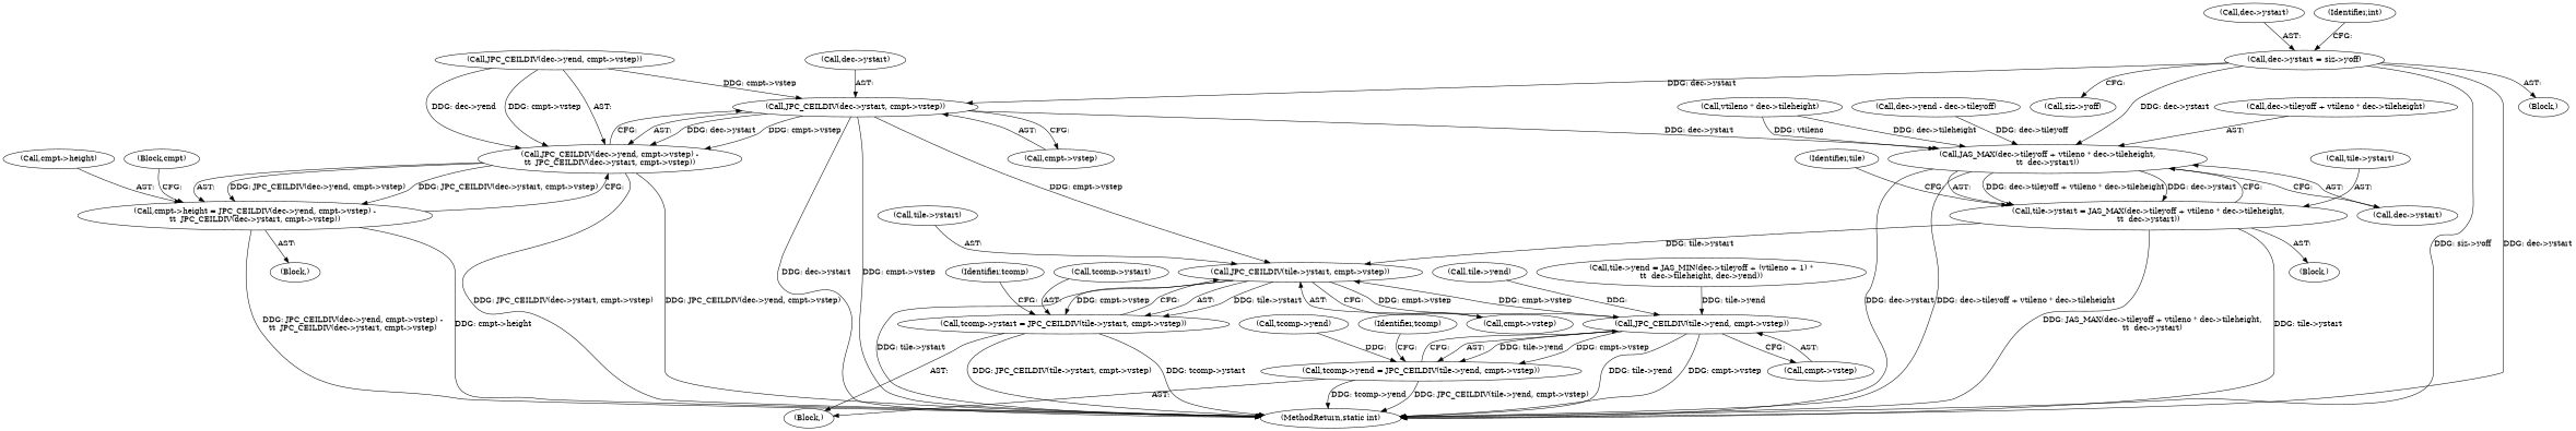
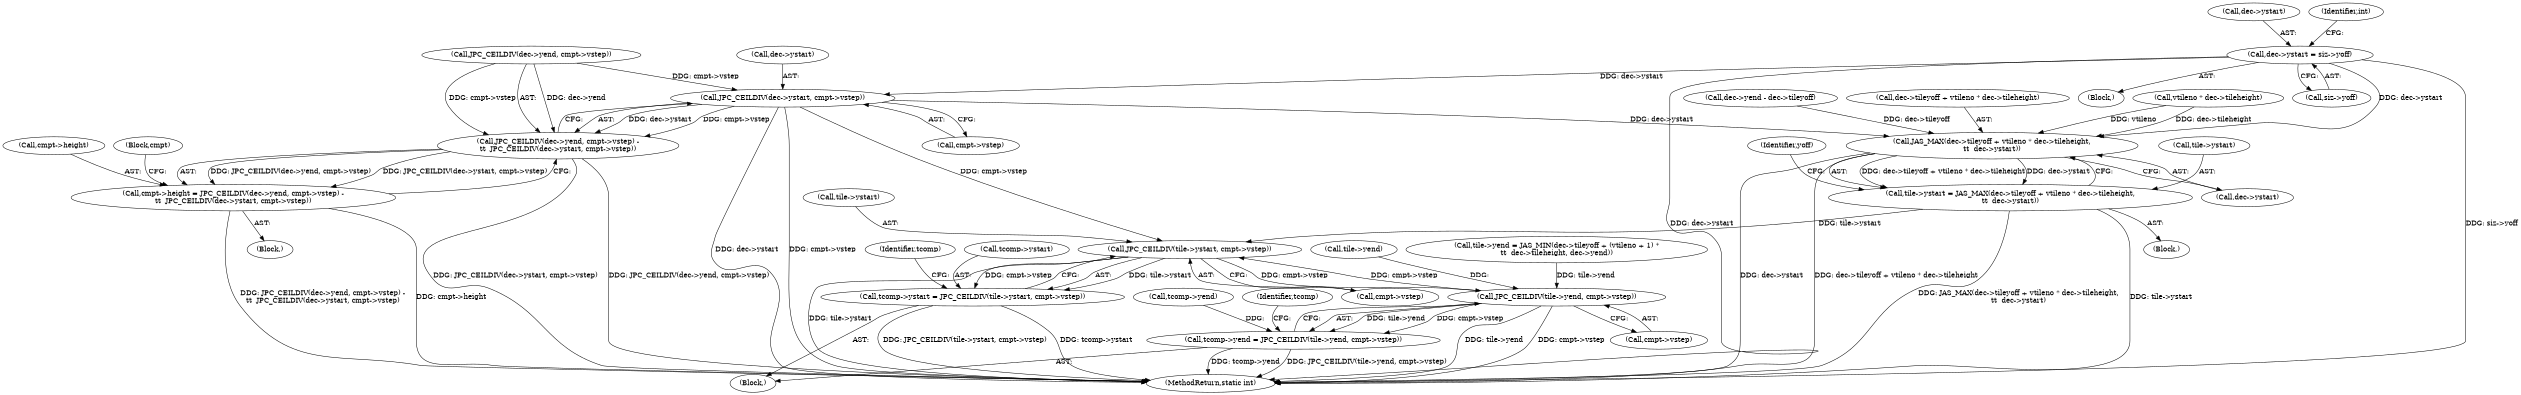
  digraph {
    n1 [label="(Call,dec->ystart = siz->yoff)"]
    n2 [label="(Call,JPC_CEILDIV(dec->ystart, cmpt->vstep))"]
    n3 [label="(Call,JAS_MAX(dec->tileyoff + vtileno * dec->tileheight,\n\t\t  dec->ystart))"]
    n4 [label="(Block,)"]
    n5 [label="(Call,siz->yoff)"]
    n6 [label="(MethodReturn,static int)"]
    n7 [label="(Call,JPC_CEILDIV(dec->yend, cmpt->vstep) -\n\t\t  JPC_CEILDIV(dec->ystart, cmpt->vstep))"]
    n8 [label="(Call,JPC_CEILDIV(tile->ystart, cmpt->vstep))"]
    n9 [label="(Call,cmpt->vstep)"]
    n10 [label="(Call,tile->ystart = JAS_MAX(dec->tileyoff + vtileno * dec->tileheight,\n\t\t  dec->ystart))"]
    n11 [label="(Call,dec->ystart)"]
    n12 [label="(Call,cmpt->height = JPC_CEILDIV(dec->yend, cmpt->vstep) -\n\t\t  JPC_CEILDIV(dec->ystart, cmpt->vstep))"]
    n13 [label="(Call,tcomp->ystart = JPC_CEILDIV(tile->ystart, cmpt->vstep))"]
    n14 [label="(Call,JPC_CEILDIV(tile->yend, cmpt->vstep))"]
    n15 [label="(Call,cmpt->vstep)"]
    n16 [label="(Block,)"]
    n17 [label="(Block,)"]
    n18 [label="(Block,)"]
    n19 [label="(Call,tcomp->yend = JPC_CEILDIV(tile->yend, cmpt->vstep))"]
    n20 [label="(Call,cmpt->vstep)"]
    n21 [label="(Call,tcomp->yend)"]
    n22 [label="(Call,tile->yend = JAS_MIN(dec->tileyoff + (vtileno + 1) *\n\t\t  dec->tileheight, dec->yend))"]
    n23 [label="(Identifier,tcomp)"]
    n24 [label="(Identifier,tcomp)"]
    n25 [label="(Call,tile->ystart)"]
    n26 [label="(Call,tile->ystart)"]
    n27 [label="(Call,dec->yend - dec->tileyoff)"]
    n28 [label="(Block,cmpt)"]
    n29 [label="(Call,cmpt->height)"]
    n30 [label="(Call,JPC_CEILDIV(dec->yend, cmpt->vstep))"]
    n31 [label="(Call,tcomp->ystart)"]
    n32 [label="(Call,dec->ystart)"]
    n33 [label="(Identifier,int)"]
    n34 [label="(Call,tile->yend)"]
-   n35 [label="(Identifier,tile)"]
+   n35 [label="(Identifier,yoff)"]
    n36 [label="(Call,dec->ystart)"]
    n37 [label="(Call,dec->tileyoff + vtileno * dec->tileheight)"]
    n38 [label="(Call,vtileno * dec->tileheight)"]
    n1 -> n2 [label="DDG: dec->ystart"]
    n1 -> n3 [label="DDG: dec->ystart"]
    n1 -> n4 [label="AST: "]
    n1 -> n5 [label="CFG: "]
    n1 -> n6 [label="DDG: siz->yoff"]
    n1 -> n6 [label="DDG: dec->ystart"]
    n2 -> n3 [label="DDG: dec->ystart"]
    n2 -> n6 [label="DDG: dec->ystart"]
    n2 -> n6 [label="DDG: cmpt->vstep"]
    n2 -> n7 [label="AST: "]
    n2 -> n7 [label="DDG: dec->ystart"]
    n2 -> n7 [label="DDG: cmpt->vstep"]
    n2 -> n8 [label="DDG: cmpt->vstep"]
    n2 -> n9 [label="CFG: "]
    n3 -> n6 [label="DDG: dec->ystart"]
    n3 -> n6 [label="DDG: dec->tileyoff + vtileno * dec->tileheight"]
    n3 -> n10 [label="AST: "]
    n3 -> n10 [label="DDG: dec->tileyoff + vtileno * dec->tileheight"]
    n3 -> n10 [label="DDG: dec->ystart"]
    n3 -> n11 [label="CFG: "]
+   n5 -> n1 [label="AST: "]
    n7 -> n2 [label="CFG: "]
    n7 -> n6 [label="DDG: JPC_CEILDIV(dec->ystart, cmpt->vstep)"]
    n7 -> n6 [label="DDG: JPC_CEILDIV(dec->yend, cmpt->vstep)"]
    n7 -> n12 [label="AST: "]
    n7 -> n12 [label="DDG: JPC_CEILDIV(dec->yend, cmpt->vstep)"]
    n7 -> n12 [label="DDG: JPC_CEILDIV(dec->ystart, cmpt->vstep)"]
    n8 -> n6 [label="DDG: tile->ystart"]
    n8 -> n13 [label="AST: "]
    n8 -> n13 [label="DDG: tile->ystart"]
    n8 -> n13 [label="DDG: cmpt->vstep"]
    n8 -> n14 [label="DDG: cmpt->vstep"]
    n8 -> n15 [label="CFG: "]
    n9 -> n2 [label="AST: "]
    n10 -> n3 [label="CFG: "]
    n10 -> n6 [label="DDG: tile->ystart"]
    n10 -> n6 [label="DDG: JAS_MAX(dec->tileyoff + vtileno * dec->tileheight,\n\t\t  dec->ystart)"]
    n10 -> n8 [label="DDG: tile->ystart"]
    n10 -> n17 [label="AST: "]
    n11 -> n3 [label="AST: "]
    n12 -> n6 [label="DDG: cmpt->height"]
    n12 -> n6 [label="DDG: JPC_CEILDIV(dec->yend, cmpt->vstep) -\n\t\t  JPC_CEILDIV(dec->ystart, cmpt->vstep)"]
    n12 -> n7 [label="CFG: "]
    n12 -> n16 [label="AST: "]
    n13 -> n6 [label="DDG: tcomp->ystart"]
    n13 -> n6 [label="DDG: JPC_CEILDIV(tile->ystart, cmpt->vstep)"]
    n13 -> n8 [label="CFG: "]
    n13 -> n18 [label="AST: "]
    n14 -> n6 [label="DDG: tile->yend"]
    n14 -> n6 [label="DDG: cmpt->vstep"]
    n14 -> n8 [label="DDG: cmpt->vstep"]
    n14 -> n19 [label="AST: "]
    n14 -> n19 [label="DDG: tile->yend"]
    n14 -> n19 [label="DDG: cmpt->vstep"]
    n14 -> n20 [label="CFG: "]
    n15 -> n8 [label="AST: "]
    n19 -> n6 [label="DDG: tcomp->yend"]
    n19 -> n6 [label="DDG: JPC_CEILDIV(tile->yend, cmpt->vstep)"]
    n19 -> n14 [label="CFG: "]
    n19 -> n18 [label="AST: "]
    n20 -> n14 [label="AST: "]
    n21 -> n19 [label="DDG: "]
    n22 -> n14 [label="DDG: tile->yend"]
    n23 -> n19 [label="CFG: "]
    n24 -> n13 [label="CFG: "]
    n25 -> n10 [label="AST: "]
    n26 -> n8 [label="AST: "]
    n27 -> n3 [label="DDG: dec->tileyoff"]
    n28 -> n12 [label="CFG: "]
    n29 -> n12 [label="AST: "]
    n30 -> n2 [label="DDG: cmpt->vstep"]
    n30 -> n7 [label="AST: "]
    n30 -> n7 [label="DDG: dec->yend"]
    n30 -> n7 [label="DDG: cmpt->vstep"]
    n31 -> n13 [label="AST: "]
    n32 -> n1 [label="AST: "]
    n33 -> n1 [label="CFG: "]
    n34 -> n14 [label="DDG: "]
    n35 -> n10 [label="CFG: "]
    n36 -> n2 [label="AST: "]
    n37 -> n3 [label="AST: "]
    n38 -> n3 [label="DDG: vtileno"]
    n38 -> n3 [label="DDG: dec->tileheight"]
  }
